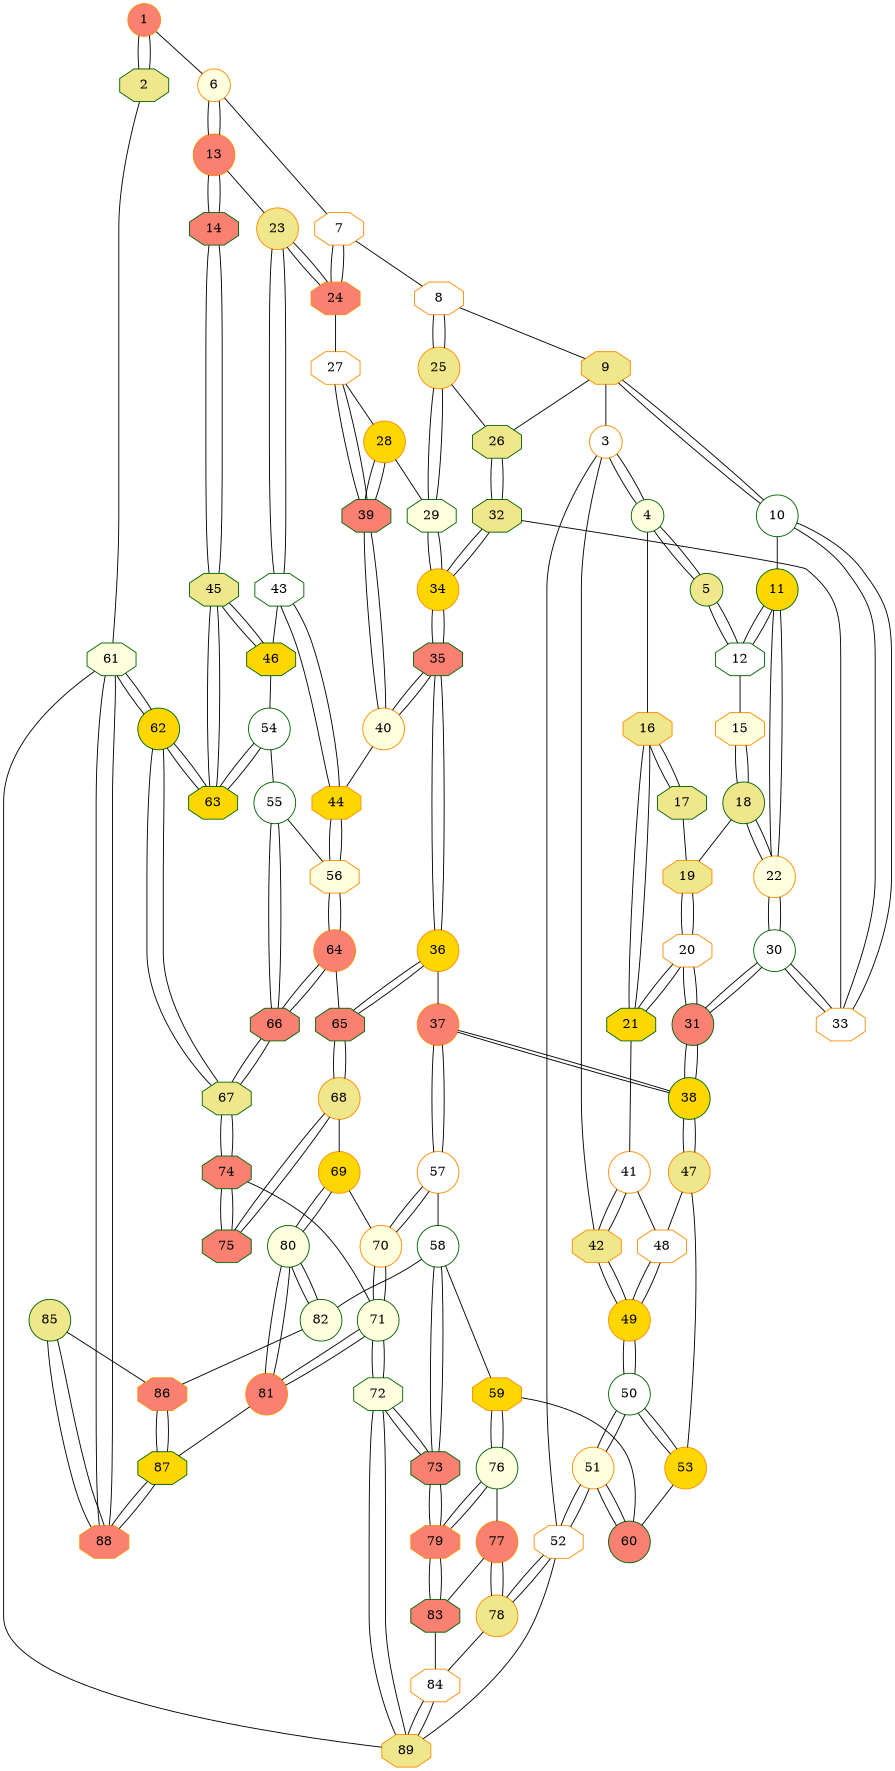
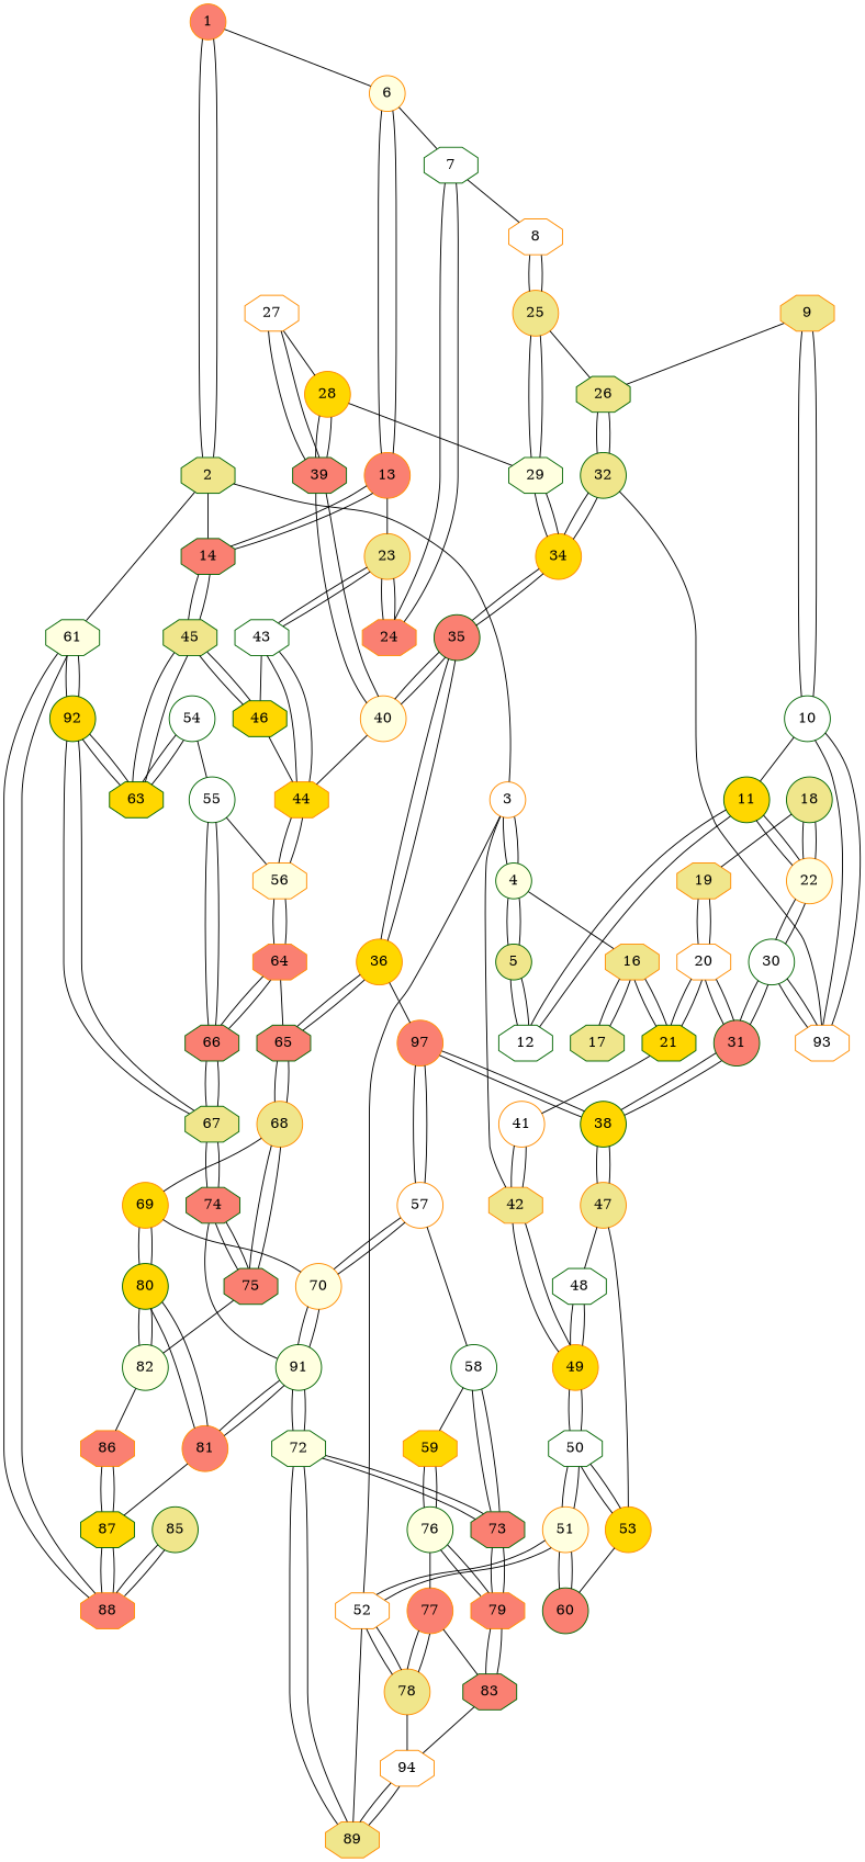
  graph {
    node [color=darkorange fillcolor=salmon shape=circle style=filled]
    1
    2 [color=darkgreen fillcolor=khaki shape=octagon]
    6 [fillcolor=lightyellow]
    3 [fillcolor=white]
    14 [color=darkgreen shape=octagon]
    61 [color=darkgreen fillcolor=lightyellow shape=octagon]
-   7 [fillcolor=white shape=octagon]
+   7 [color=darkgreen fillcolor=white shape=octagon]
    13
    4 [color=darkgreen fillcolor=lightyellow]
    42 [fillcolor=khaki shape=octagon]
    52 [fillcolor=white shape=octagon]
    45 [color=darkgreen fillcolor=khaki shape=octagon]
    89 [fillcolor=khaki shape=octagon]
-   62 [color=darkgreen fillcolor=gold]
+   62 [color=darkgreen fillcolor=gold label=92]
    88 [shape=octagon]
    5 [color=darkgreen fillcolor=khaki]
    16 [fillcolor=khaki shape=octagon]
    49 [fillcolor=gold]
    78 [fillcolor=khaki]
    12 [color=darkgreen fillcolor=white shape=octagon]
    17 [color=darkgreen fillcolor=khaki shape=octagon]
    21 [color=darkgreen fillcolor=gold shape=octagon]
-   15 [fillcolor=lightyellow shape=octagon]
    8 [fillcolor=white shape=octagon]
    24 [shape=octagon]
    23 [fillcolor=khaki]
    9 [fillcolor=khaki shape=octagon]
    25 [fillcolor=khaki]
    27 [fillcolor=white shape=octagon]
    10 [color=darkgreen fillcolor=white]
    26 [color=darkgreen fillcolor=khaki shape=octagon]
    29 [color=darkgreen fillcolor=lightyellow shape=octagon]
    11 [color=darkgreen fillcolor=gold]
-   33 [fillcolor=white shape=octagon]
-   32 [color=darkgreen fillcolor=khaki shape=octagon]
+   33 [fillcolor=white shape=octagon label=93]
+   32 [color=darkgreen fillcolor=khaki]
    22 [fillcolor=lightyellow]
    30 [color=darkgreen fillcolor=white]
    18 [color=darkgreen fillcolor=khaki]
    43 [color=darkgreen fillcolor=white shape=octagon]
    46 [color=darkgreen fillcolor=gold shape=octagon]
    63 [color=darkgreen fillcolor=gold shape=octagon]
    19 [fillcolor=khaki shape=octagon]
    41 [fillcolor=white]
    20 [fillcolor=white shape=octagon]
    31 [color=darkgreen]
    38 [color=darkgreen fillcolor=gold]
-   48 [fillcolor=white shape=octagon]
+   48 [color=darkgreen fillcolor=white shape=octagon]
    44 [fillcolor=gold shape=octagon]
    28 [fillcolor=gold]
    39 [color=darkgreen shape=octagon]
    34 [fillcolor=gold]
    40 [fillcolor=lightyellow]
-   35 [color=darkgreen shape=octagon]
+   35 [color=darkgreen]
    47 [fillcolor=khaki]
    36 [fillcolor=gold]
-   37
+   37 [label=97]
    65 [color=darkgreen shape=octagon]
    57 [fillcolor=white]
    68 [fillcolor=khaki]
    58 [color=darkgreen fillcolor=white]
    70 [fillcolor=lightyellow]
    53 [fillcolor=gold]
    56 [fillcolor=lightyellow shape=octagon]
-   50 [color=darkgreen fillcolor=white]
+   50 [color=darkgreen fillcolor=white shape=octagon]
    54 [color=darkgreen fillcolor=white]
-   64
+   64 [shape=octagon]
    55 [color=darkgreen fillcolor=white]
    60 [color=darkgreen]
    51 [fillcolor=lightyellow]
-   84 [fillcolor=white shape=octagon]
+   84 [fillcolor=white shape=octagon label=94]
    66 [color=darkgreen shape=octagon]
    67 [color=darkgreen fillcolor=khaki shape=octagon]
    59 [fillcolor=gold shape=octagon]
    73 [color=darkgreen shape=octagon]
-   71 [color=darkgreen fillcolor=lightyellow]
+   71 [color=darkgreen fillcolor=lightyellow label=91]
    76 [color=darkgreen fillcolor=lightyellow]
    79 [shape=octagon]
    77
    74 [color=darkgreen shape=octagon]
    69 [fillcolor=gold]
    75 [color=darkgreen shape=octagon]
-   80 [color=darkgreen fillcolor=lightyellow]
+   80 [color=darkgreen fillcolor=gold]
    82 [color=darkgreen fillcolor=lightyellow]
    81
    72 [color=darkgreen fillcolor=lightyellow shape=octagon]
    87 [color=darkgreen fillcolor=gold shape=octagon]
    83 [color=darkgreen shape=octagon]
    85 [color=darkgreen fillcolor=khaki]
    86 [shape=octagon]
    1 -- 2
    1 -- 2
    1 -- 6
-   9 -- 3
+   2 -- 3
+   2 -- 14
    2 -- 61
    6 -- 7
    6 -- 13
    6 -- 13
    3 -- 4
    3 -- 4
    3 -- 42
    3 -- 52
    14 -- 45
    14 -- 45
-   61 -- 89
    61 -- 62
    61 -- 62
    61 -- 88
    61 -- 88
    7 -- 8
    7 -- 24
    7 -- 24
    13 -- 14
    13 -- 14
    13 -- 23
    4 -- 5
    4 -- 5
    4 -- 16
    42 -- 49
    42 -- 49
    52 -- 89
    52 -- 78
    52 -- 78
    45 -- 46
    45 -- 46
    45 -- 63
    45 -- 63
    62 -- 63
    62 -- 63
    62 -- 67
    62 -- 67
    5 -- 12
    5 -- 12
    16 -- 17
    16 -- 17
    16 -- 21
    16 -- 21
    49 -- 50
    49 -- 50
    78 -- 84
-   12 -- 15
-   17 -- 19
    21 -- 41
-   15 -- 18
-   15 -- 18
-   8 -- 9
    8 -- 25
    8 -- 25
-   24 -- 27
    23 -- 24
    23 -- 24
    23 -- 43
    23 -- 43
    9 -- 10
    9 -- 10
    9 -- 26
    25 -- 26
    25 -- 29
    25 -- 29
    27 -- 28
    27 -- 39
    27 -- 39
    10 -- 11
    10 -- 33
    10 -- 33
    26 -- 32
    26 -- 32
    29 -- 34
    29 -- 34
    11 -- 12
    11 -- 12
    11 -- 22
    11 -- 22
    32 -- 33
    32 -- 34
    32 -- 34
    22 -- 30
    22 -- 30
    30 -- 33
    30 -- 33
    30 -- 31
    30 -- 31
    18 -- 22
    18 -- 22
    18 -- 19
    43 -- 46
    43 -- 44
    43 -- 44
-   46 -- 54
+   46 -- 44
    19 -- 20
    19 -- 20
    41 -- 42
    41 -- 42
-   41 -- 48
    20 -- 21
    20 -- 21
    20 -- 31
    20 -- 31
    31 -- 38
    31 -- 38
    38 -- 47
    38 -- 47
    48 -- 49
    48 -- 49
    44 -- 56
    44 -- 56
    28 -- 29
    28 -- 39
    28 -- 39
    39 -- 40
    39 -- 40
    34 -- 35
    34 -- 35
    40 -- 44
    35 -- 40
    35 -- 40
    35 -- 36
    35 -- 36
    47 -- 48
    47 -- 53
    36 -- 37
    36 -- 65
    36 -- 65
    37 -- 38
    37 -- 38
    37 -- 57
    37 -- 57
    65 -- 68
    65 -- 68
    57 -- 58
    57 -- 70
    57 -- 70
    68 -- 69
    68 -- 75
    68 -- 75
    58 -- 59
    58 -- 73
    58 -- 73
    70 -- 71
    70 -- 71
    53 -- 60
    56 -- 64
    56 -- 64
    50 -- 53
    50 -- 53
    50 -- 51
    50 -- 51
    54 -- 63
    54 -- 63
    54 -- 55
    64 -- 65
    64 -- 66
    64 -- 66
    55 -- 56
    55 -- 66
    55 -- 66
    51 -- 52
    51 -- 52
    51 -- 60
    51 -- 60
    84 -- 89
    84 -- 89
    66 -- 67
    66 -- 67
    67 -- 74
    67 -- 74
-   59 -- 60
    59 -- 76
    59 -- 76
    73 -- 79
    73 -- 79
    71 -- 81
    71 -- 81
    71 -- 72
    71 -- 72
    76 -- 79
    76 -- 79
    76 -- 77
    79 -- 83
    79 -- 83
    77 -- 78
    77 -- 78
    77 -- 83
    74 -- 71
    74 -- 75
    74 -- 75
    69 -- 70
    69 -- 80
    69 -- 80
-   58 -- 82
+   75 -- 82
    80 -- 82
    80 -- 82
    80 -- 81
    80 -- 81
    82 -- 86
    81 -- 87
    72 -- 89
    72 -- 89
    72 -- 73
    72 -- 73
    87 -- 88
    87 -- 88
    83 -- 84
    85 -- 88
    85 -- 88
-   85 -- 86
    86 -- 87
    86 -- 87
  }
